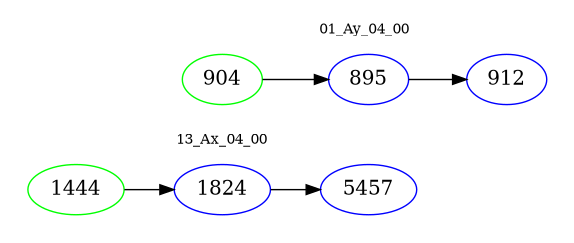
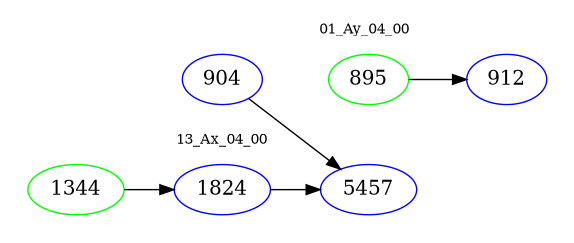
  digraph {
    rankdir=LR
    node [color=blue]
    edge [color=black]
-   n1 [color=green label=904]
-   n2 [label=895]
+   n1 [label=904]
+   n2 [color=green label=895]
    n3 [label=912]
-   n4 [color=green label=1444]
+   n4 [color=green label=1344]
    n5 [label=1824]
    n6 [label=5457]
    subgraph cluster_1 {
      color=white
      fontsize=10
      label="01_Ay_04_00"
      n1
      n2
      n3
    }
    subgraph cluster_2 {
      color=white
      fontsize=10
      label="13_Ax_04_00"
      n4
      n5
      n6
    }
-   n1 -> n2
+   n1 -> n6
    n2 -> n3
    n4 -> n5
    n5 -> n6
  }
